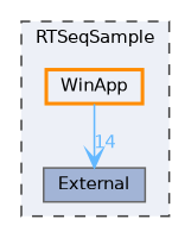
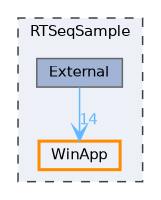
  digraph {
    compound=true
    node [fontname=Helvetica fontsize=10 shape=box]
    n1 [color=gray40 fillcolor="#a2b4d6" height=0.2 label=External style=filled width=0.4]
    n2 [color=darkorange fillcolor="#edf0f7" height=0.2 label=WinApp style="filled,bold" width=0.4]
    subgraph cluster_1 {
      bgcolor="#edf0f7"
      fontname=Helvetica
      fontsize=10
      label=RTSeqSample
      pencolor=grey25
      style="filled,dashed"
      n1
      n2
    }
-   n2 -> n1 [color=steelblue1 fontcolor=steelblue1 fontname=Helvetica fontsize=10 headlabel=14 labeldistance=1.5 labelfontname=Helvetica labelfontsize=10 arrowhead=vee]
+   n1 -> n2 [color=steelblue1 fontcolor=steelblue1 fontname=Helvetica fontsize=10 headlabel=14 labeldistance=1.5 labelfontname=Helvetica labelfontsize=10 arrowhead=vee]
  }
